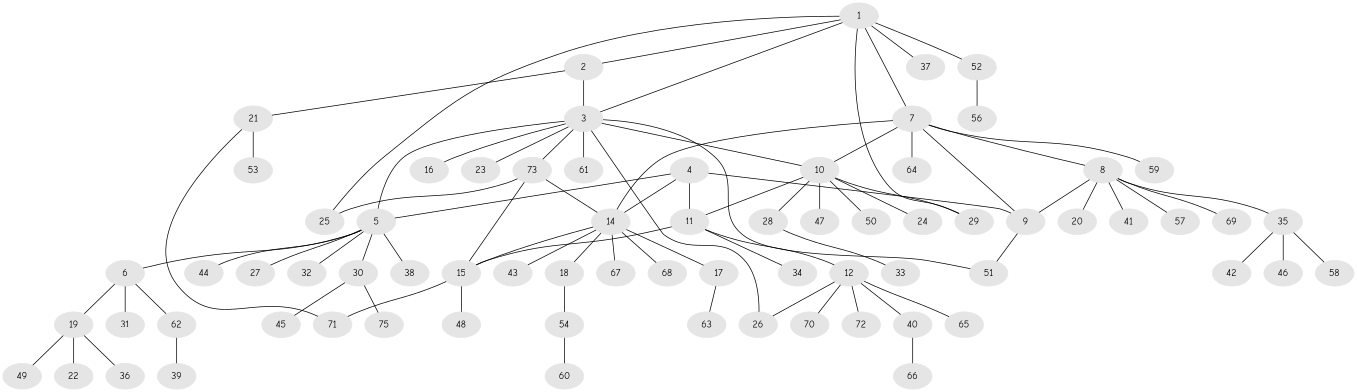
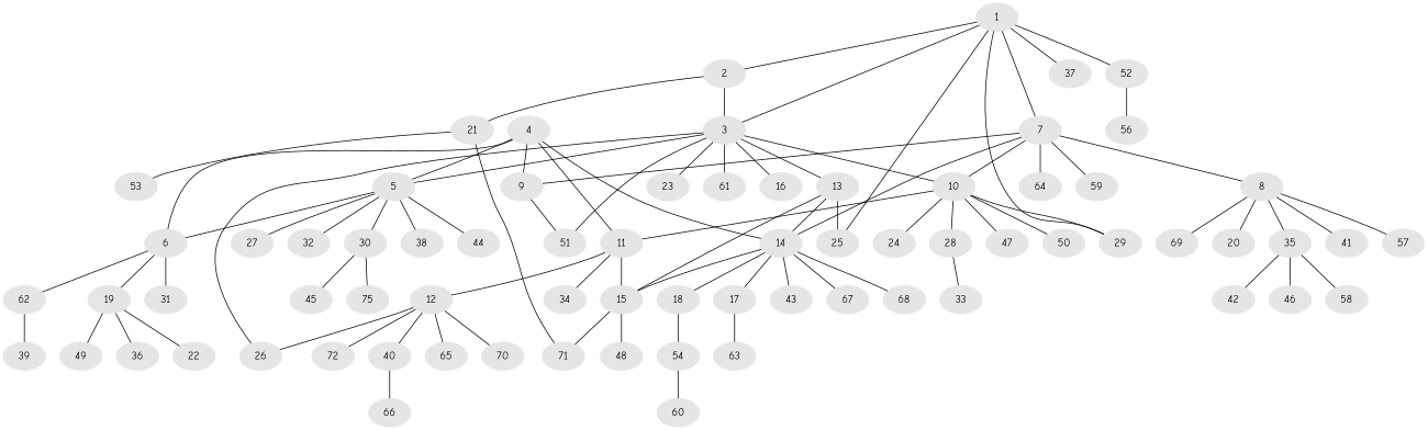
  graph {
    fontname="Comic Neue"
    node [color=gray90 fontname="Comic Neue" style=filled]
    edge [fontname="Comic Neue"]
    1
    2
    3
    7
    25
    29
    37
    52
    21
    5
    10
-   13 [label=73]
+   13
    16
    23
    26
    51
    61
    9
    14
    8
    59
    64
    56
    71
    53
    6
    27
    30
    32
    38
    44
    11
    24
    28
    47
    50
    15
    4
    19
    31
    62
    12
    34
    17
    18
    43
    67
    68
    45
    n50 [label=75]
    22
    36
    49
    39
    20
    35
    41
    57
    69
    42
    46
    58
    40
    65
    70
    72
    33
    48
    66
    63
    54
    60
    1 -- 2
    1 -- 3
    1 -- 7
    1 -- 25
    1 -- 29
    1 -- 37
    1 -- 52
    2 -- 3
    2 -- 21
    3 -- 5
    3 -- 10
    3 -- 13
    3 -- 16
    3 -- 23
    3 -- 26
    3 -- 51
    3 -- 61
    7 -- 10
    7 -- 9
    7 -- 14
    7 -- 8
    7 -- 59
    7 -- 64
    52 -- 56
    21 -- 71
    21 -- 53
    5 -- 6
    5 -- 27
    5 -- 30
    5 -- 32
    5 -- 38
    5 -- 44
    10 -- 29
    10 -- 11
    10 -- 24
    10 -- 28
    10 -- 47
    10 -- 50
    13 -- 25
    13 -- 14
    13 -- 15
    9 -- 51
    14 -- 15
    14 -- 17
    14 -- 18
    14 -- 43
    14 -- 67
    14 -- 68
-   8 -- 9
    8 -- 20
    8 -- 35
    8 -- 41
    8 -- 57
    8 -- 69
    6 -- 19
    6 -- 31
    6 -- 62
    30 -- 45
    30 -- n50
    11 -- 15
    11 -- 12
    11 -- 34
    28 -- 33
    15 -- 71
    15 -- 48
    4 -- 5
    4 -- 9
    4 -- 14
+   4 -- 6
    4 -- 11
    19 -- 22
    19 -- 36
    19 -- 49
    62 -- 39
    12 -- 26
    12 -- 40
    12 -- 65
    12 -- 70
    12 -- 72
    17 -- 63
    18 -- 54
    35 -- 42
    35 -- 46
    35 -- 58
    40 -- 66
    54 -- 60
  }
